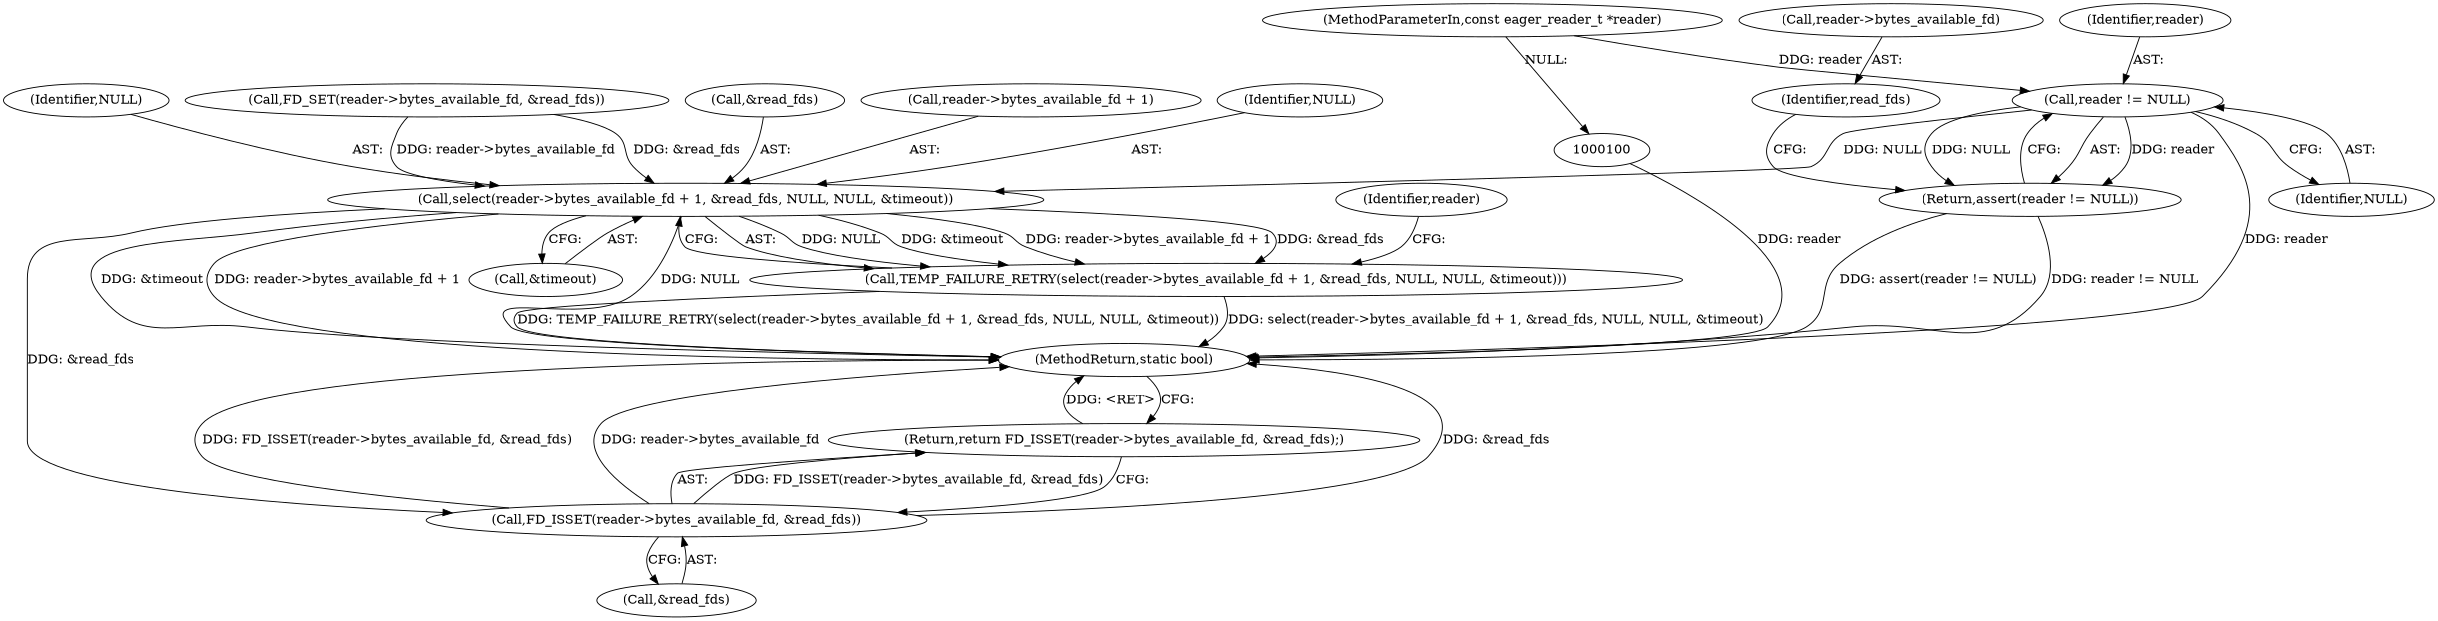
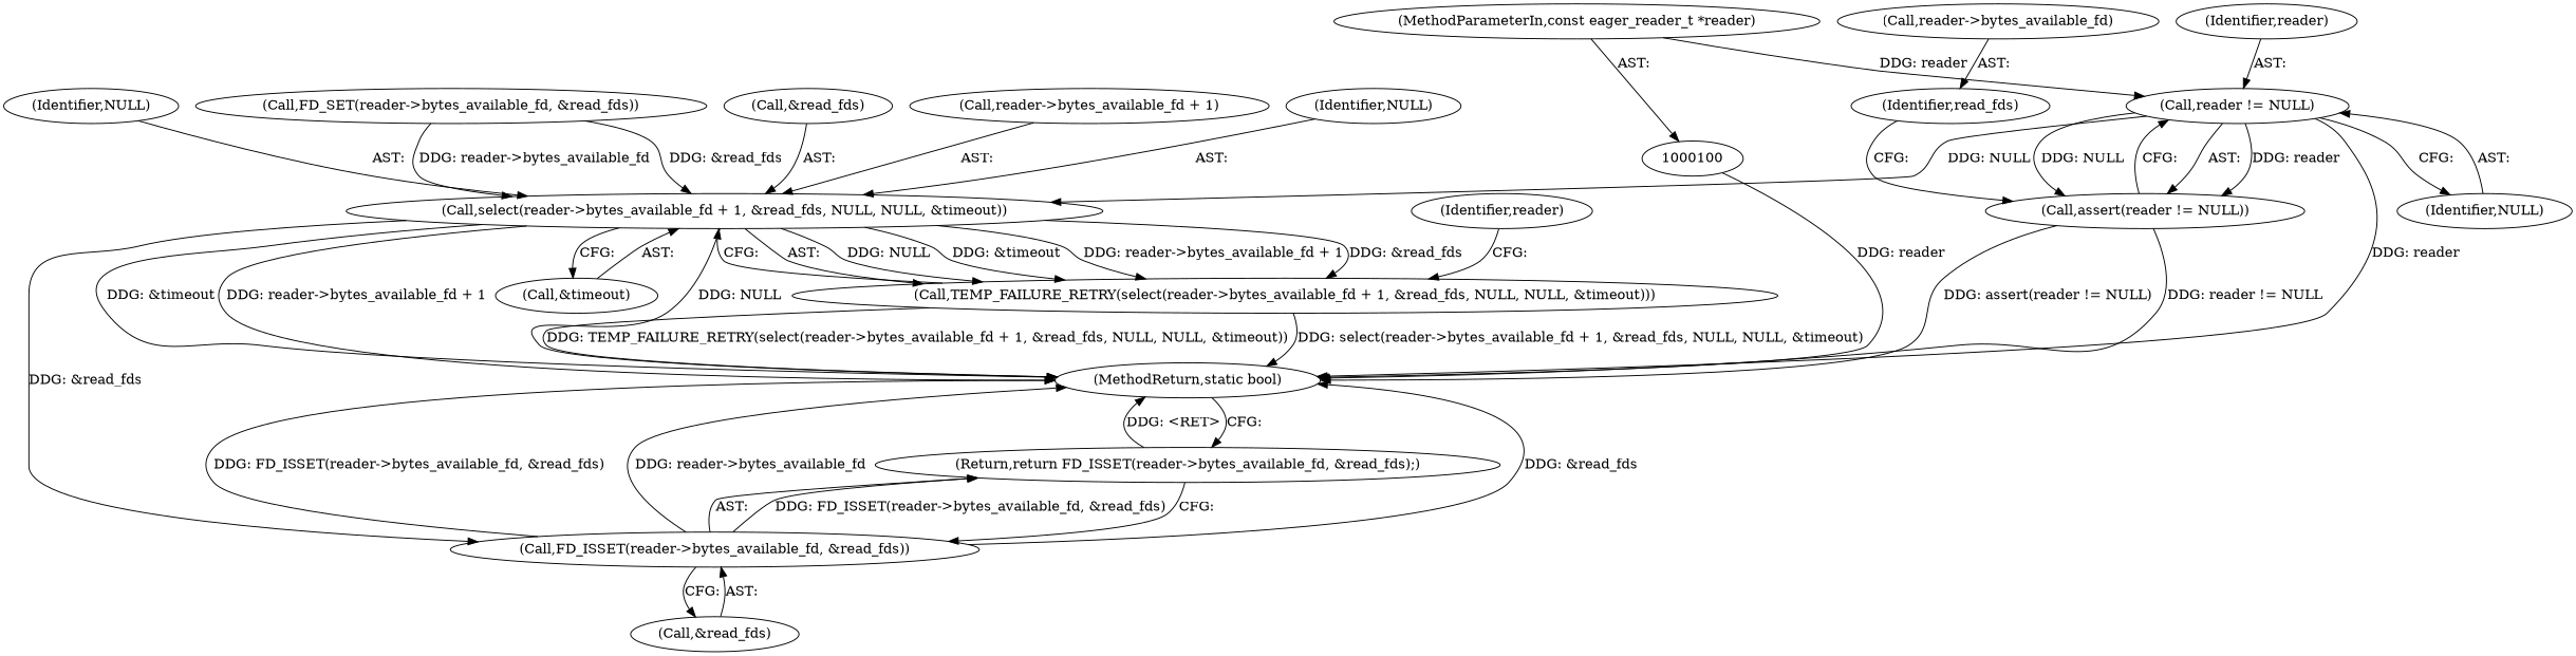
  digraph {
    n1 [label="(Call,reader != NULL)"]
-   n2 [label="(Return,assert(reader != NULL))"]
+   n2 [label="(Call,assert(reader != NULL))"]
    n3 [label="(Call,select(reader->bytes_available_fd + 1, &read_fds, NULL, NULL, &timeout))"]
    n4 [label="(MethodReturn,static bool)"]
    n5 [label="(Identifier,NULL)"]
    n6 [label="(Call,TEMP_FAILURE_RETRY(select(reader->bytes_available_fd + 1, &read_fds, NULL, NULL, &timeout)))"]
    n7 [label="(Call,FD_ISSET(reader->bytes_available_fd, &read_fds))"]
    n8 [label="(Call,&timeout)"]
    n9 [label="(Return,return FD_ISSET(reader->bytes_available_fd, &read_fds);)"]
    n10 [label="(MethodParameterIn,const eager_reader_t *reader)"]
    1000100
    n12 [label="(Call,&read_fds)"]
    n13 [label="(Identifier,reader)"]
    n14 [label="(Call,reader->bytes_available_fd + 1)"]
    n15 [label="(Identifier,NULL)"]
    n16 [label="(Identifier,reader)"]
    n17 [label="(Call,reader->bytes_available_fd)"]
    n18 [label="(Identifier,read_fds)"]
    n19 [label="(Identifier,NULL)"]
    n20 [label="(Call,FD_SET(reader->bytes_available_fd, &read_fds))"]
    n21 [label="(Call,&read_fds)"]
    n1 -> n2 [label="AST: "]
    n1 -> n2 [label="DDG: reader"]
    n1 -> n2 [label="DDG: NULL"]
    n1 -> n3 [label="DDG: NULL"]
    n1 -> n4 [label="DDG: reader"]
    n1 -> n5 [label="CFG: "]
    n2 -> n1 [label="CFG: "]
    n2 -> n4 [label="DDG: reader != NULL"]
    n2 -> n4 [label="DDG: assert(reader != NULL)"]
    n3 -> n4 [label="DDG: reader->bytes_available_fd + 1"]
    n3 -> n4 [label="DDG: NULL"]
    n3 -> n4 [label="DDG: &timeout"]
    n3 -> n6 [label="AST: "]
    n3 -> n6 [label="DDG: NULL"]
    n3 -> n6 [label="DDG: &timeout"]
    n3 -> n6 [label="DDG: reader->bytes_available_fd + 1"]
    n3 -> n6 [label="DDG: &read_fds"]
    n3 -> n7 [label="DDG: &read_fds"]
    n3 -> n8 [label="CFG: "]
    n4 -> n9 [label="CFG: "]
    n5 -> n1 [label="AST: "]
    n6 -> n3 [label="CFG: "]
    n6 -> n4 [label="DDG: select(reader->bytes_available_fd + 1, &read_fds, NULL, NULL, &timeout)"]
    n6 -> n4 [label="DDG: TEMP_FAILURE_RETRY(select(reader->bytes_available_fd + 1, &read_fds, NULL, NULL, &timeout))"]
    n7 -> n4 [label="DDG: FD_ISSET(reader->bytes_available_fd, &read_fds)"]
    n7 -> n4 [label="DDG: reader->bytes_available_fd"]
    n7 -> n4 [label="DDG: &read_fds"]
    n7 -> n9 [label="AST: "]
    n7 -> n9 [label="DDG: FD_ISSET(reader->bytes_available_fd, &read_fds)"]
    n7 -> n12 [label="CFG: "]
    n8 -> n3 [label="AST: "]
    n9 -> n4 [label="DDG: <RET>"]
    n9 -> n7 [label="CFG: "]
    n10 -> n1 [label="DDG: reader"]
-   n10 -> 1000100 [label="NULL: "]
+   n10 -> 1000100 [label="AST: "]
    1000100 -> n4 [label="DDG: reader"]
    n12 -> n7 [label="AST: "]
    n13 -> n1 [label="AST: "]
    n14 -> n3 [label="AST: "]
    n15 -> n3 [label="AST: "]
    n16 -> n6 [label="CFG: "]
    n17 -> n18 [label="AST: "]
    n18 -> n2 [label="CFG: "]
    n19 -> n3 [label="AST: "]
    n20 -> n3 [label="DDG: reader->bytes_available_fd"]
    n20 -> n3 [label="DDG: &read_fds"]
    n21 -> n3 [label="AST: "]
  }
